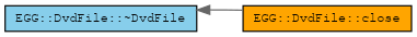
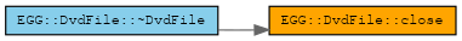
  digraph {
    rankdir=RL
    node [color=black fontname=FreeMono fontsize=10 shape=record style=filled]
    n1 [fillcolor=orange fontcolor=black height=0.2 label="EGG::DvdFile::close" width=0.4]
    n2 [fillcolor=skyblue height=0.2 label="EGG::DvdFile::~DvdFile" width=0.4]
-   n2 -> n1 [color=gray40 dir=back fontname=FreeMono fontsize=10 labelfontname=FreeMono labelfontsize=10 style=solid]
+   n1 -> n2 [color=gray40 dir=back fontname=FreeMono fontsize=10 labelfontname=FreeMono labelfontsize=10 style=solid]
  }
